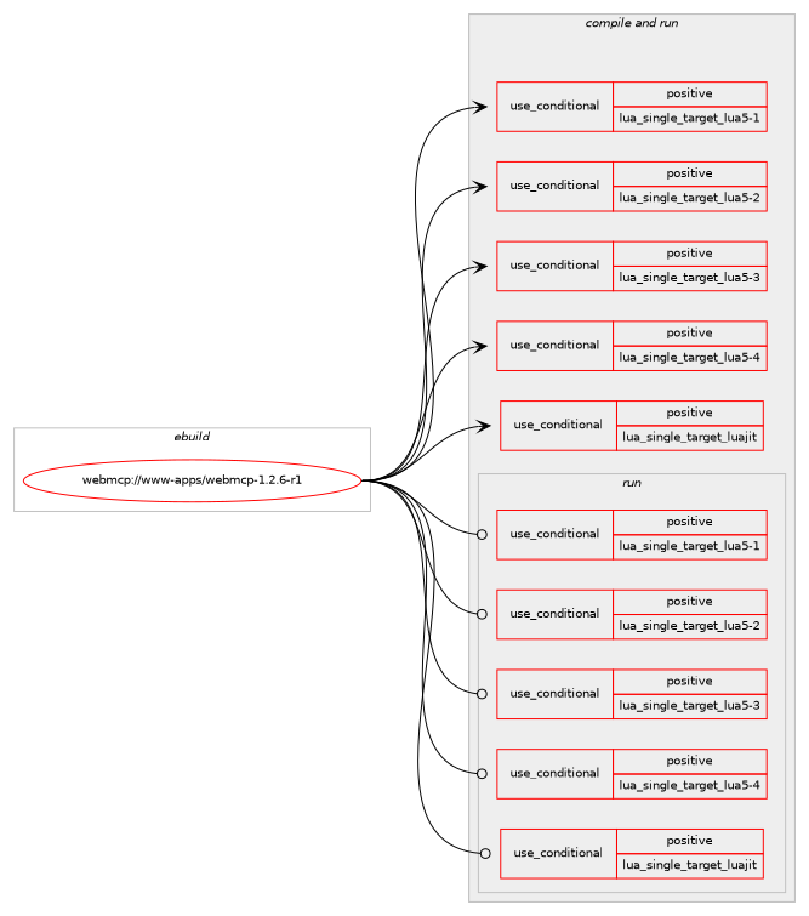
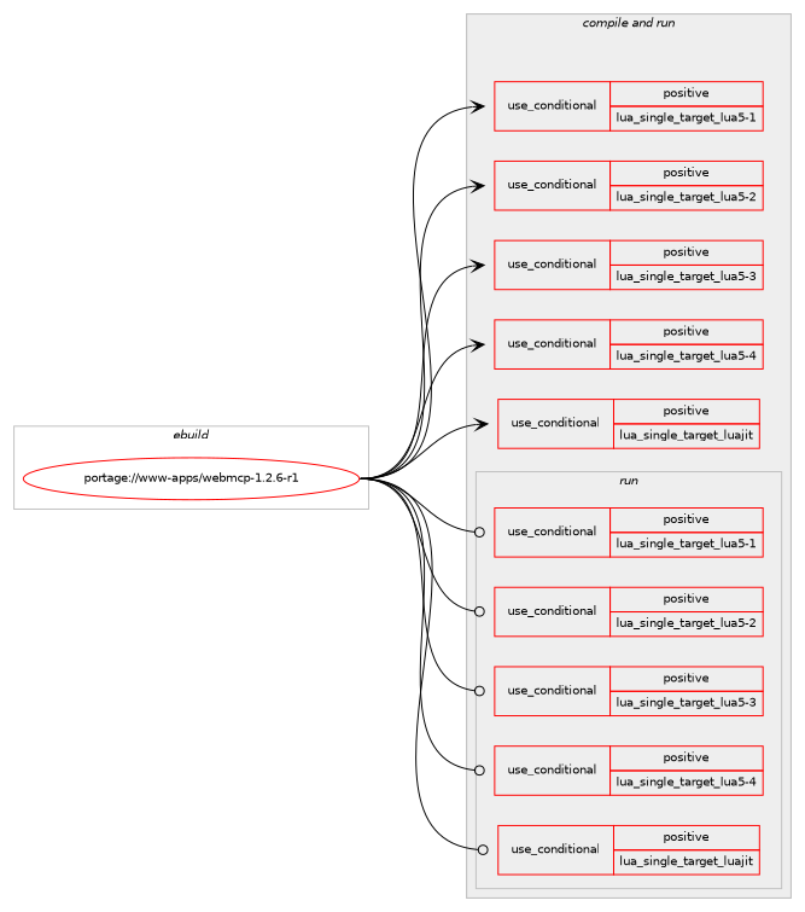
  digraph {
    compound=true
    concentrate=true
    fontname=Helvetica
    fontsize=10
    newrank=true
    rankdir=LR
    ranksep=1.5
    node [color=red fontname=Helvetica fontsize=10 shape=none]
    edge [arrowhead=vee headport=w style=solid tailport=e weight=20]
-   n1 [label="webmcp://www-apps/webmcp-1.2.6-r1" width=4 shape=""]
+   n1 [label="portage://www-apps/webmcp-1.2.6-r1" width=4 shape=""]
    n2 [label=<<TABLE BORDER="0" CELLBORDER="1" CELLSPACING="0" CELLPADDING="4"><TR><TD ROWSPAN="3" CELLPADDING="10">use_conditional</TD></TR><TR><TD>positive</TD></TR><TR><TD>lua_single_target_lua5-1</TD></TR></TABLE>>]
    n3 [label=<<TABLE BORDER="0" CELLBORDER="1" CELLSPACING="0" CELLPADDING="4"><TR><TD ROWSPAN="3" CELLPADDING="10">use_conditional</TD></TR><TR><TD>positive</TD></TR><TR><TD>lua_single_target_lua5-2</TD></TR></TABLE>>]
    n4 [label=<<TABLE BORDER="0" CELLBORDER="1" CELLSPACING="0" CELLPADDING="4"><TR><TD ROWSPAN="3" CELLPADDING="10">use_conditional</TD></TR><TR><TD>positive</TD></TR><TR><TD>lua_single_target_lua5-3</TD></TR></TABLE>>]
    n5 [label=<<TABLE BORDER="0" CELLBORDER="1" CELLSPACING="0" CELLPADDING="4"><TR><TD ROWSPAN="3" CELLPADDING="10">use_conditional</TD></TR><TR><TD>positive</TD></TR><TR><TD>lua_single_target_lua5-4</TD></TR></TABLE>>]
    n6 [label=<<TABLE BORDER="0" CELLBORDER="1" CELLSPACING="0" CELLPADDING="4"><TR><TD ROWSPAN="3" CELLPADDING="10">use_conditional</TD></TR><TR><TD>positive</TD></TR><TR><TD>lua_single_target_luajit</TD></TR></TABLE>>]
    n7 [label=<<TABLE BORDER="0" CELLBORDER="1" CELLSPACING="0" CELLPADDING="4"><TR><TD ROWSPAN="3" CELLPADDING="10">use_conditional</TD></TR><TR><TD>positive</TD></TR><TR><TD>lua_single_target_lua5-1</TD></TR></TABLE>>]
    n8 [label=<<TABLE BORDER="0" CELLBORDER="1" CELLSPACING="0" CELLPADDING="4"><TR><TD ROWSPAN="3" CELLPADDING="10">use_conditional</TD></TR><TR><TD>positive</TD></TR><TR><TD>lua_single_target_lua5-2</TD></TR></TABLE>>]
    n9 [label=<<TABLE BORDER="0" CELLBORDER="1" CELLSPACING="0" CELLPADDING="4"><TR><TD ROWSPAN="3" CELLPADDING="10">use_conditional</TD></TR><TR><TD>positive</TD></TR><TR><TD>lua_single_target_lua5-3</TD></TR></TABLE>>]
    n10 [label=<<TABLE BORDER="0" CELLBORDER="1" CELLSPACING="0" CELLPADDING="4"><TR><TD ROWSPAN="3" CELLPADDING="10">use_conditional</TD></TR><TR><TD>positive</TD></TR><TR><TD>lua_single_target_lua5-4</TD></TR></TABLE>>]
    n11 [label=<<TABLE BORDER="0" CELLBORDER="1" CELLSPACING="0" CELLPADDING="4"><TR><TD ROWSPAN="3" CELLPADDING="10">use_conditional</TD></TR><TR><TD>positive</TD></TR><TR><TD>lua_single_target_luajit</TD></TR></TABLE>>]
    subgraph cluster_1 {
      color=gray
      label=<<i>ebuild</i>>
      rank=same
      n1
    }
    subgraph cluster_2 {
      color=gray
      label=<<i>dependencies</i>>
      subgraph cluster_3 {
        color=gray
        fillcolor="#eeeeee"
        label=<<i>compile</i>>
        style=filled
        subgraph sub_4 {
          color=gray
          fillcolor="#eeeeee"
          label=<<i>compile</i>>
          style=filled
          n2
        }
        subgraph sub_5 {
          color=gray
          fillcolor="#eeeeee"
          label=<<i>compile</i>>
          style=filled
          n3
        }
        subgraph sub_6 {
          color=gray
          fillcolor="#eeeeee"
          label=<<i>compile</i>>
          style=filled
          n4
        }
        subgraph sub_7 {
          color=gray
          fillcolor="#eeeeee"
          label=<<i>compile</i>>
          style=filled
          n5
        }
        subgraph sub_8 {
          color=gray
          fillcolor="#eeeeee"
          label=<<i>compile</i>>
          style=filled
          n6
        }
      }
      subgraph cluster_9 {
        color=gray
        fillcolor="#eeeeee"
        label=<<i>compile and run</i>>
        style=filled
      }
      subgraph cluster_10 {
        color=gray
        fillcolor="#eeeeee"
        label=<<i>run</i>>
        style=filled
        subgraph sub_11 {
          color=gray
          fillcolor="#eeeeee"
          label=<<i>run</i>>
          style=filled
          n7
        }
        subgraph sub_12 {
          color=gray
          fillcolor="#eeeeee"
          label=<<i>run</i>>
          style=filled
          n8
        }
        subgraph sub_13 {
          color=gray
          fillcolor="#eeeeee"
          label=<<i>run</i>>
          style=filled
          n9
        }
        subgraph sub_14 {
          color=gray
          fillcolor="#eeeeee"
          label=<<i>run</i>>
          style=filled
          n10
        }
        subgraph sub_15 {
          color=gray
          fillcolor="#eeeeee"
          label=<<i>run</i>>
          style=filled
          n11
        }
      }
    }
    subgraph cluster_16 {
      color=gray
      label=<<i>candidates</i>>
      rank=same
    }
    n1 -> n2
    n1 -> n3
    n1 -> n4
    n1 -> n5
    n1 -> n6
    n1 -> n7 [arrowhead=odot]
    n1 -> n8 [arrowhead=odot]
    n1 -> n9 [arrowhead=odot]
    n1 -> n10 [arrowhead=odot]
    n1 -> n11 [arrowhead=odot]
  }
